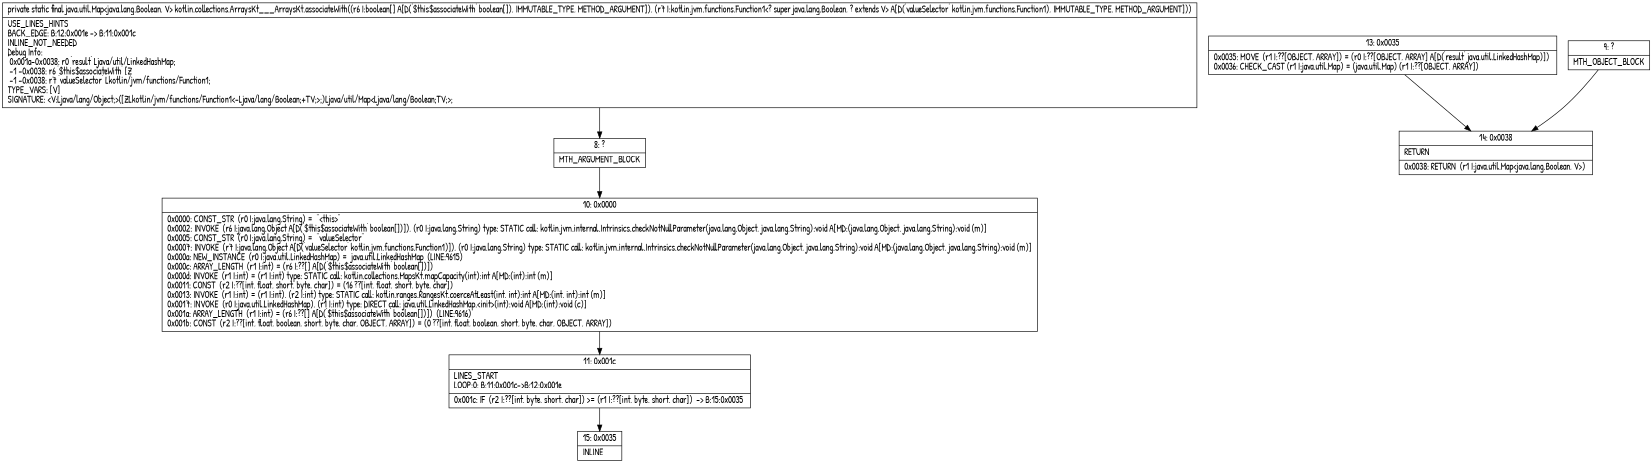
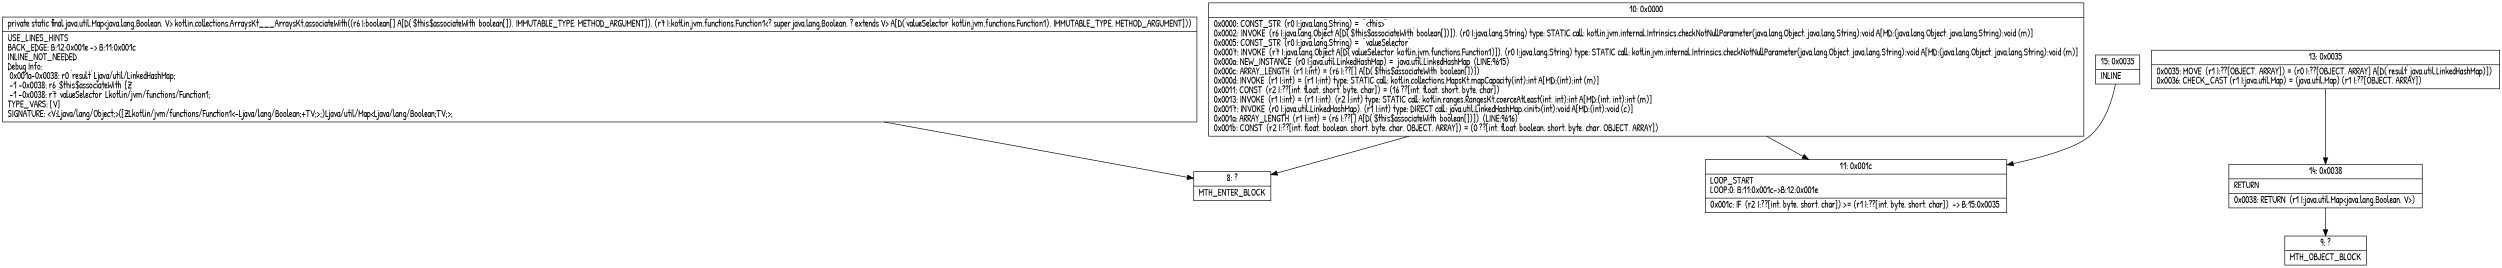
  digraph {
    fontname="Patrick Hand"
    node [fontname="Patrick Hand" shape=record]
    edge [fontname="Patrick Hand"]
-   n1 [label="{8\:\ ?|MTH_ARGUMENT_BLOCK\l}"]
+   n1 [label="{8\:\ ?|MTH_ENTER_BLOCK\l}"]
    n2 [label="{10\:\ 0x0000|0x0000: CONST_STR  (r0 I:java.lang.String) =  \"\<this\>\" \l0x0002: INVOKE  (r6 I:java.lang.Object A[D('$this$associateWith' boolean[])]), (r0 I:java.lang.String) type: STATIC call: kotlin.jvm.internal.Intrinsics.checkNotNullParameter(java.lang.Object, java.lang.String):void A[MD:(java.lang.Object, java.lang.String):void (m)]\l0x0005: CONST_STR  (r0 I:java.lang.String) =  \"valueSelector\" \l0x0007: INVOKE  (r7 I:java.lang.Object A[D('valueSelector' kotlin.jvm.functions.Function1)]), (r0 I:java.lang.String) type: STATIC call: kotlin.jvm.internal.Intrinsics.checkNotNullParameter(java.lang.Object, java.lang.String):void A[MD:(java.lang.Object, java.lang.String):void (m)]\l0x000a: NEW_INSTANCE  (r0 I:java.util.LinkedHashMap) =  java.util.LinkedHashMap  (LINE:9615)\l0x000c: ARRAY_LENGTH  (r1 I:int) = (r6 I:??[] A[D('$this$associateWith' boolean[])]) \l0x000d: INVOKE  (r1 I:int) = (r1 I:int) type: STATIC call: kotlin.collections.MapsKt.mapCapacity(int):int A[MD:(int):int (m)]\l0x0011: CONST  (r2 I:??[int, float, short, byte, char]) = (16 ??[int, float, short, byte, char]) \l0x0013: INVOKE  (r1 I:int) = (r1 I:int), (r2 I:int) type: STATIC call: kotlin.ranges.RangesKt.coerceAtLeast(int, int):int A[MD:(int, int):int (m)]\l0x0017: INVOKE  (r0 I:java.util.LinkedHashMap), (r1 I:int) type: DIRECT call: java.util.LinkedHashMap.\<init\>(int):void A[MD:(int):void (c)]\l0x001a: ARRAY_LENGTH  (r1 I:int) = (r6 I:??[] A[D('$this$associateWith' boolean[])])  (LINE:9616)\l0x001b: CONST  (r2 I:??[int, float, boolean, short, byte, char, OBJECT, ARRAY]) = (0 ??[int, float, boolean, short, byte, char, OBJECT, ARRAY]) \l}"]
-   n3 [label="{11\:\ 0x001c|LINES_START\lLOOP:0: B:11:0x001c\-\>B:12:0x001e\l|0x001c: IF  (r2 I:??[int, byte, short, char]) \>= (r1 I:??[int, byte, short, char])  \-\> B:15:0x0035 \l}"]
+   n3 [label="{11\:\ 0x001c|LOOP_START\lLOOP:0: B:11:0x001c\-\>B:12:0x001e\l|0x001c: IF  (r2 I:??[int, byte, short, char]) \>= (r1 I:??[int, byte, short, char])  \-\> B:15:0x0035 \l}"]
    n4 [label="{15\:\ 0x0035|INLINE\l}"]
    n5 [label="{13\:\ 0x0035|0x0035: MOVE  (r1 I:??[OBJECT, ARRAY]) = (r0 I:??[OBJECT, ARRAY] A[D('result' java.util.LinkedHashMap)]) \l0x0036: CHECK_CAST (r1 I:java.util.Map) = (java.util.Map) (r1 I:??[OBJECT, ARRAY]) \l}"]
    n6 [label="{14\:\ 0x0038|RETURN\l|0x0038: RETURN  (r1 I:java.util.Map\<java.lang.Boolean, V\>) \l}"]
    n7 [label="{9\:\ ?|MTH_OBJECT_BLOCK\l}"]
    n8 [label="{private static final java.util.Map\<java.lang.Boolean, V\> kotlin.collections.ArraysKt___ArraysKt.associateWith((r6 I:boolean[] A[D('$this$associateWith' boolean[]), IMMUTABLE_TYPE, METHOD_ARGUMENT]), (r7 I:kotlin.jvm.functions.Function1\<? super java.lang.Boolean, ? extends V\> A[D('valueSelector' kotlin.jvm.functions.Function1), IMMUTABLE_TYPE, METHOD_ARGUMENT]))  | USE_LINES_HINTS\lBACK_EDGE: B:12:0x001e \-\> B:11:0x001c\lINLINE_NOT_NEEDED\lDebug Info:\l  0x001a\-0x0038: r0 'result' Ljava\/util\/LinkedHashMap;\l  \-1 \-0x0038: r6 '$this$associateWith' [Z\l  \-1 \-0x0038: r7 'valueSelector' Lkotlin\/jvm\/functions\/Function1;\lTYPE_VARS: [V]\lSIGNATURE: \<V:Ljava\/lang\/Object;\>([ZLkotlin\/jvm\/functions\/Function1\<\-Ljava\/lang\/Boolean;+TV;\>;)Ljava\/util\/Map\<Ljava\/lang\/Boolean;TV;\>;\l}"]
-   n1 -> n2
+   n2 -> n1
    n2 -> n3
-   n3 -> n4
+   n4 -> n3
    n5 -> n6
-   n7 -> n6
+   n6 -> n7
    n8 -> n1
  }
